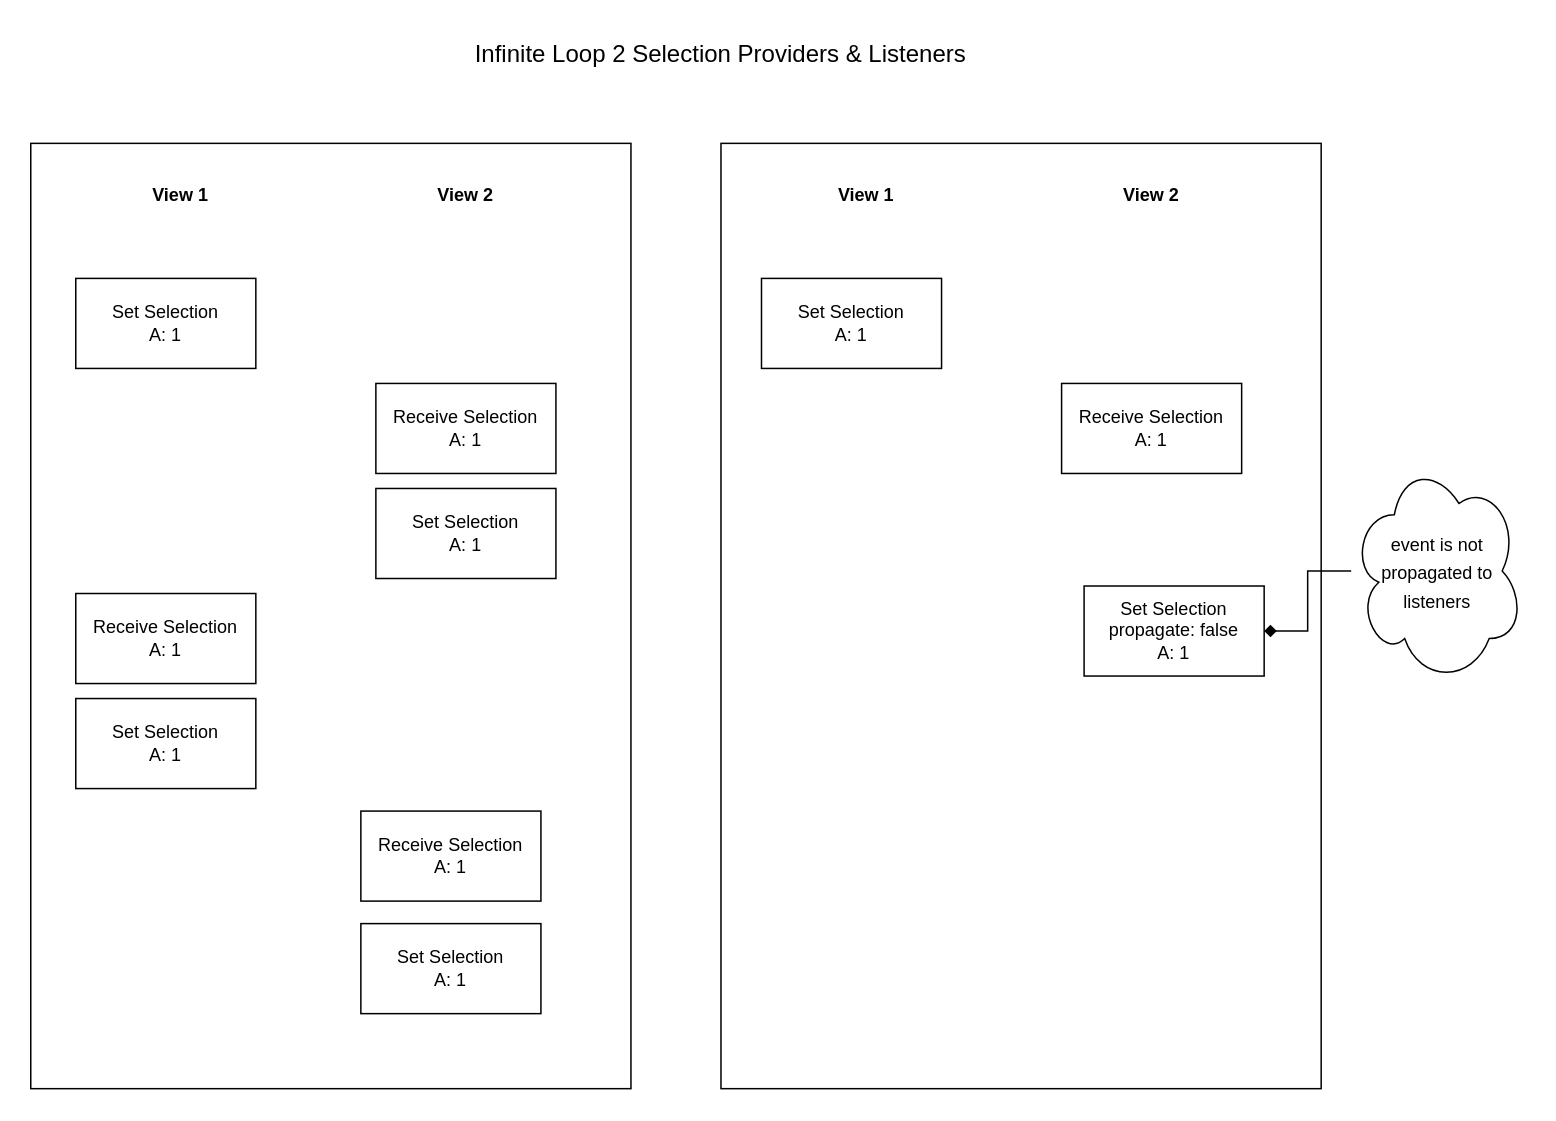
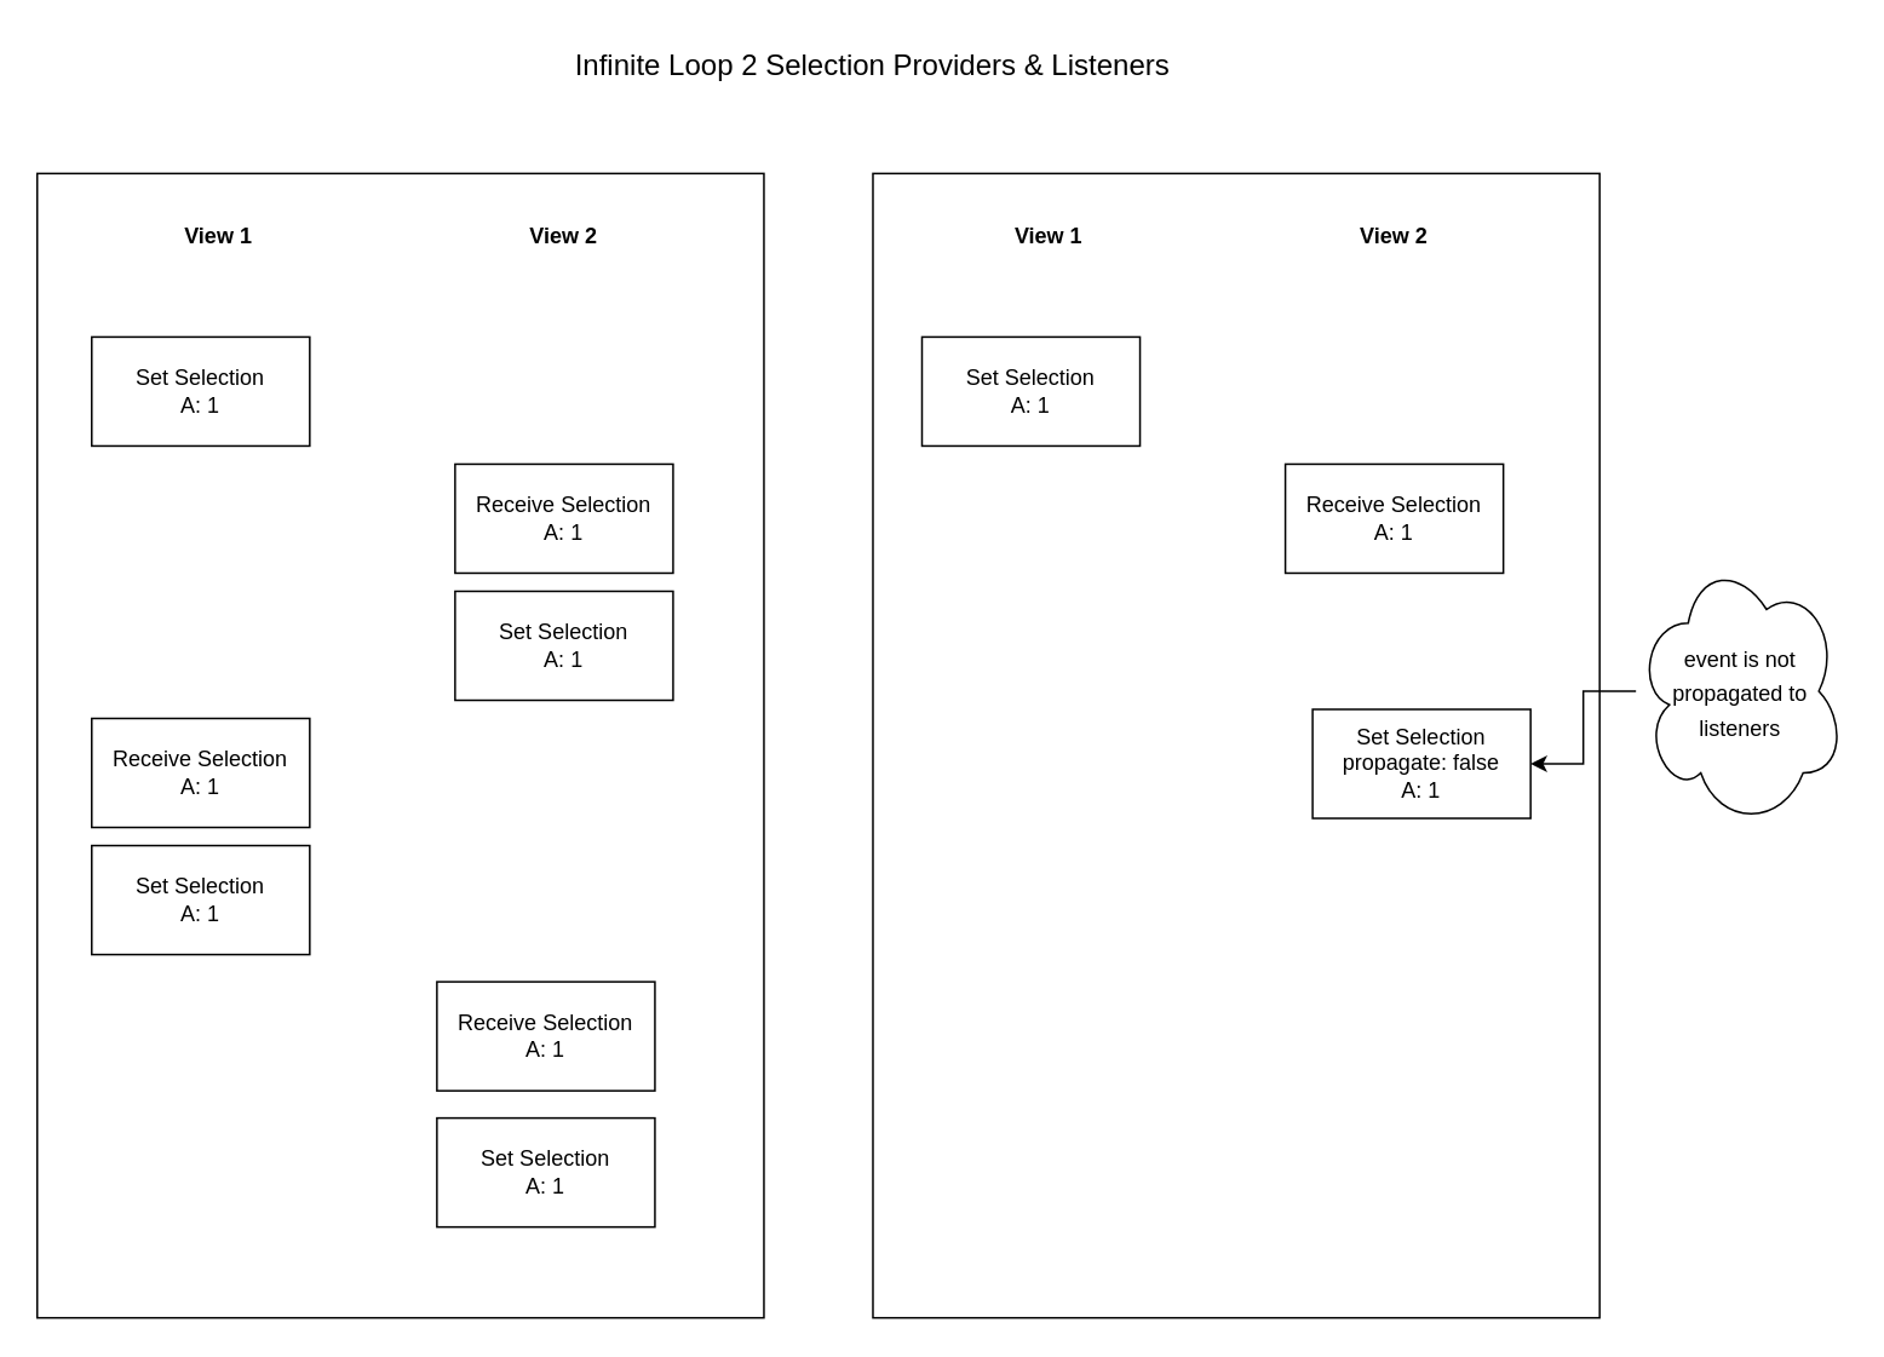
  <mxCell id="0" />
  <mxCell id="1" parent="0" />
  <mxCell id="2" value="" style="rounded=0;whiteSpace=wrap;html=1;" vertex="1" parent="1"><mxGeometry x="480" y="95" width="400" height="630" as="geometry" /></mxCell>
  <mxCell id="3" value="" style="rounded=0;whiteSpace=wrap;html=1;" vertex="1" parent="1"><mxGeometry x="20" y="95" width="400" height="630" as="geometry" /></mxCell>
  <mxCell id="4" value="Set Selection&lt;br&gt;A: 1" style="rounded=0;whiteSpace=wrap;html=1;" vertex="1" parent="1"><mxGeometry x="50" y="185" width="120" height="60" as="geometry" /></mxCell>
  <mxCell id="5" value="View 1" style="text;html=1;strokeColor=none;fillColor=none;align=center;verticalAlign=middle;whiteSpace=wrap;rounded=0;fontStyle=1" vertex="1" parent="1"><mxGeometry x="90" y="115" width="60" height="30" as="geometry" /></mxCell>
  <mxCell id="6" value="View 2" style="text;html=1;strokeColor=none;fillColor=none;align=center;verticalAlign=middle;whiteSpace=wrap;rounded=0;fontStyle=1" vertex="1" parent="1"><mxGeometry x="280" y="115" width="60" height="30" as="geometry" /></mxCell>
  <mxCell id="7" value="Receive Selection&lt;br&gt;A: 1" style="rounded=0;whiteSpace=wrap;html=1;" vertex="1" parent="1"><mxGeometry x="250" y="255" width="120" height="60" as="geometry" /></mxCell>
  <mxCell id="8" value="Set Selection&lt;br&gt;A: 1" style="rounded=0;whiteSpace=wrap;html=1;" vertex="1" parent="1"><mxGeometry x="250" y="325" width="120" height="60" as="geometry" /></mxCell>
  <mxCell id="9" value="Receive Selection&lt;br&gt;A: 1" style="rounded=0;whiteSpace=wrap;html=1;" vertex="1" parent="1"><mxGeometry x="50" y="395" width="120" height="60" as="geometry" /></mxCell>
  <mxCell id="10" value="Set Selection&lt;br&gt;A: 1" style="rounded=0;whiteSpace=wrap;html=1;" vertex="1" parent="1"><mxGeometry x="50" y="465" width="120" height="60" as="geometry" /></mxCell>
  <mxCell id="11" value="Receive Selection&lt;br&gt;A: 1" style="rounded=0;whiteSpace=wrap;html=1;" vertex="1" parent="1"><mxGeometry x="240" y="540" width="120" height="60" as="geometry" /></mxCell>
  <mxCell id="12" value="Set Selection&lt;br&gt;A: 1" style="rounded=0;whiteSpace=wrap;html=1;" vertex="1" parent="1"><mxGeometry x="240" y="615" width="120" height="60" as="geometry" /></mxCell>
  <mxCell id="13" value="Infinite Loop 2 Selection Providers &amp;amp; Listeners" style="text;html=1;strokeColor=none;fillColor=none;align=center;verticalAlign=middle;whiteSpace=wrap;rounded=0;fontSize=16;" vertex="1" parent="1"><mxGeometry x="290" y="20" width="380" height="30" as="geometry" /></mxCell>
  <mxCell id="14" value="Set Selection&lt;br&gt;A: 1" style="rounded=0;whiteSpace=wrap;html=1;" vertex="1" parent="1"><mxGeometry x="507" y="185" width="120" height="60" as="geometry" /></mxCell>
  <mxCell id="15" value="View 1" style="text;html=1;strokeColor=none;fillColor=none;align=center;verticalAlign=middle;whiteSpace=wrap;rounded=0;fontStyle=1" vertex="1" parent="1"><mxGeometry x="547" y="115" width="60" height="30" as="geometry" /></mxCell>
  <mxCell id="16" value="View 2" style="text;html=1;strokeColor=none;fillColor=none;align=center;verticalAlign=middle;whiteSpace=wrap;rounded=0;fontStyle=1" vertex="1" parent="1"><mxGeometry x="737" y="115" width="60" height="30" as="geometry" /></mxCell>
  <mxCell id="17" value="Receive Selection&lt;br&gt;A: 1" style="rounded=0;whiteSpace=wrap;html=1;" vertex="1" parent="1"><mxGeometry x="707" y="255" width="120" height="60" as="geometry" /></mxCell>
  <mxCell id="18" value="Set Selection&lt;br&gt;propagate: false&lt;br&gt;A: 1" style="rounded=0;whiteSpace=wrap;html=1;" vertex="1" parent="1"><mxGeometry x="722" y="390" width="120" height="60" as="geometry" /></mxCell>
- <mxCell id="19" style="edgeStyle=orthogonalEdgeStyle;rounded=0;orthogonalLoop=1;jettySize=auto;html=1;entryX=1;entryY=0.5;entryDx=0;entryDy=0;fontSize=16;strokeColor=default;endArrow=diamond;" edge="1" parent="1" source="20" target="18"><mxGeometry relative="1" as="geometry" /></mxCell>
+ <mxCell id="19" style="edgeStyle=orthogonalEdgeStyle;rounded=0;orthogonalLoop=1;jettySize=auto;html=1;entryX=1;entryY=0.5;entryDx=0;entryDy=0;fontSize=16;strokeColor=default;" edge="1" parent="1" source="20" target="18"><mxGeometry relative="1" as="geometry" /></mxCell>
  <mxCell id="20" value="&lt;font style=&quot;font-size: 12px&quot;&gt;event is not&lt;br&gt;propagated to&lt;br&gt;listeners&lt;/font&gt;" style="ellipse;shape=cloud;whiteSpace=wrap;html=1;fontSize=16;" vertex="1" parent="1"><mxGeometry x="900" y="305" width="115" height="150" as="geometry" /></mxCell>
